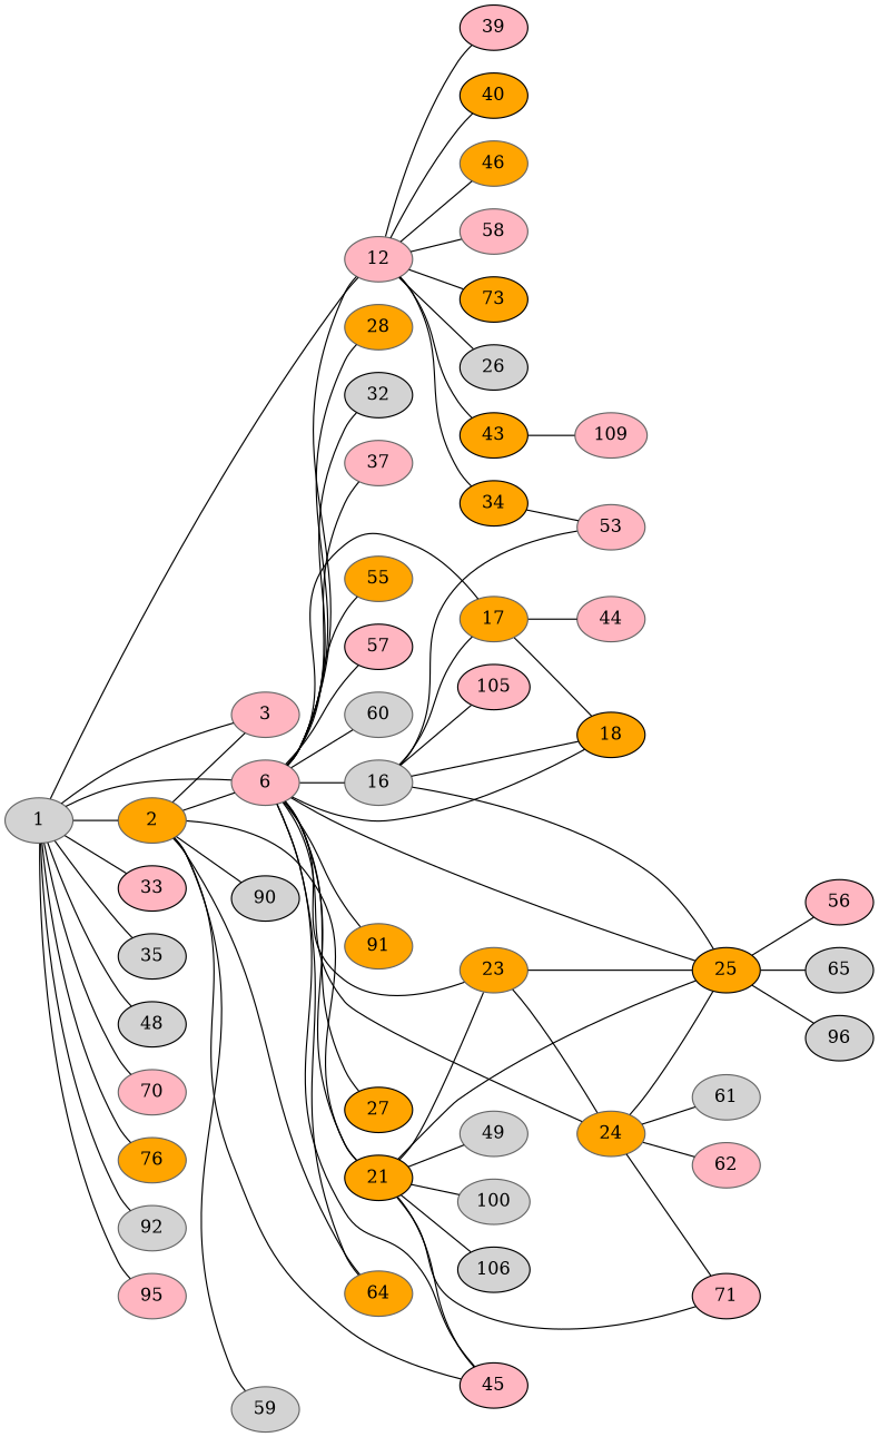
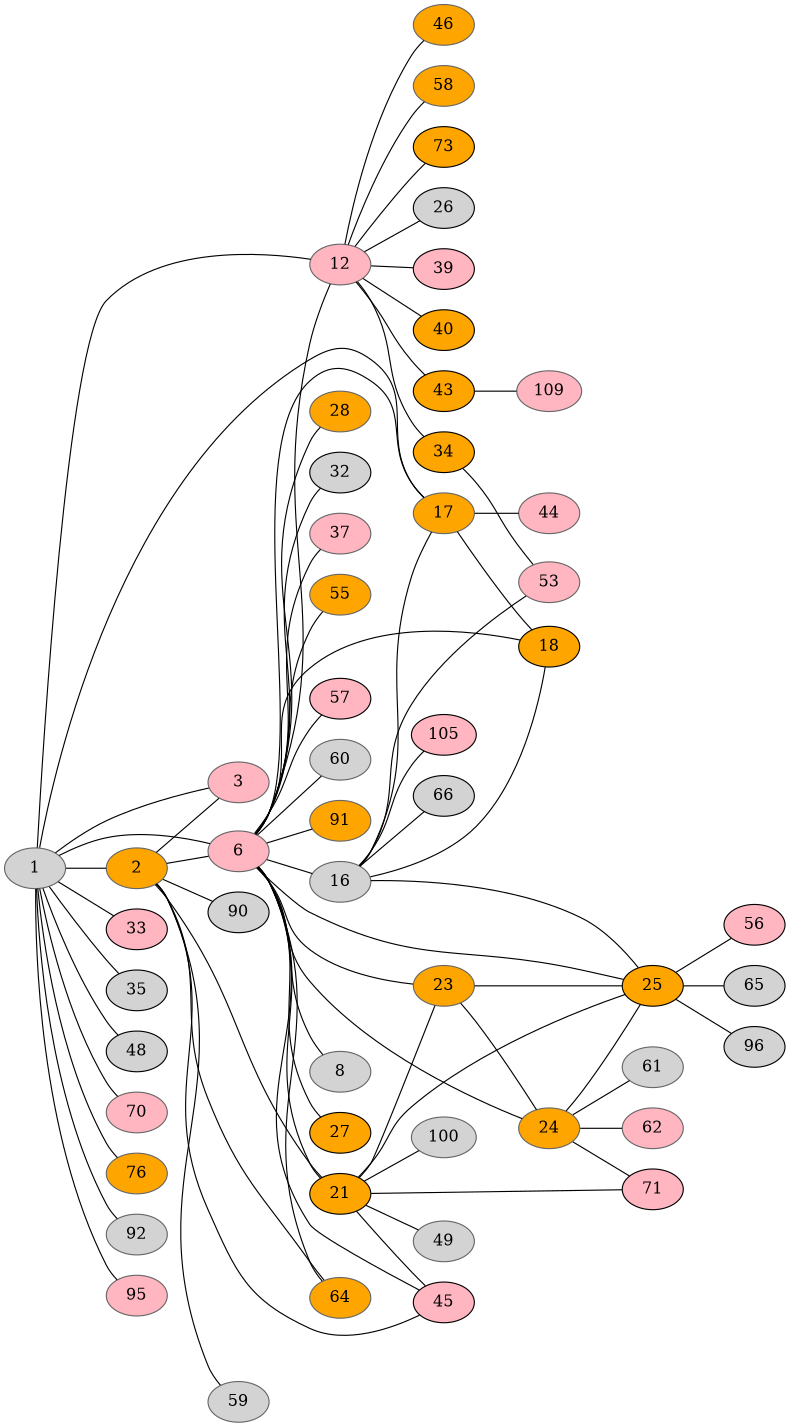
  graph {
    rankdir=LR
    node [color=gray40 fillcolor=lightgrey style=filled]
    1 [super="+4+98"]
    2 [fillcolor=orange super="+36+5+87"]
    3 [fillcolor=lightpink]
    6 [fillcolor=lightpink super="+9+38+22+7+30"]
    12 [fillcolor=lightpink super="+13+15"]
    17 [fillcolor=orange]
    33 [color=black fillcolor=lightpink]
    35 [color=black]
    48 [color=black]
    70 [fillcolor=lightpink]
    76 [fillcolor=orange]
    92
    95 [fillcolor=lightpink]
    21 [color=black fillcolor=orange]
    45 [color=black fillcolor=lightpink super="+94"]
    59
    64 [fillcolor=orange super="+82+97"]
    90 [color=black]
+   8 [super="+63+75"]
    16
    18 [color=black fillcolor=orange super="+47+31"]
    23 [fillcolor=orange super="+67+72"]
    24 [fillcolor=orange]
    25 [color=black fillcolor=orange]
    27 [color=black fillcolor=orange]
    28 [fillcolor=orange]
    32 [color=black]
    37 [fillcolor=lightpink]
    55 [fillcolor=orange]
    57 [color=black fillcolor=lightpink]
    60
    91 [fillcolor=orange]
    26 [color=black super="+54"]
    34 [color=black fillcolor=orange super="+41"]
    39 [color=black fillcolor=lightpink super="+51+78+42"]
    40 [color=black fillcolor=orange]
    43 [color=black fillcolor=orange]
    46 [fillcolor=orange]
-   58 [fillcolor=lightpink]
+   58 [fillcolor=orange]
    73 [color=black fillcolor=orange]
    44 [fillcolor=lightpink]
    49
    100 [super="+101"]
-   106 [color=black]
    71 [color=black fillcolor=lightpink]
    53 [fillcolor=lightpink]
+   66 [color=black]
    105 [color=black fillcolor=lightpink]
    61
    62 [fillcolor=lightpink]
    56 [color=black fillcolor=lightpink]
    65 [color=black]
    96 [color=black]
    n54 [fillcolor=lightpink label=109]
    1 -- 2 [weight=4]
    1 -- 3 [weight=2]
    1 -- 6
    1 -- 12 [weight=4]
+   1 -- 17
    1 -- 33
    1 -- 35
    1 -- 48
    1 -- 70
    1 -- 76
    1 -- 92
    1 -- 95
    2 -- 3 [weight=2]
    2 -- 6
    2 -- 21
    2 -- 45
    2 -- 59
    2 -- 64
    2 -- 90
    6 -- 12 [weight=2]
    6 -- 17 [weight=2]
    6 -- 21
    6 -- 45
    6 -- 64
+   6 -- 8 [weight=5]
    6 -- 16 [weight=2]
    6 -- 18 [weight=2]
    6 -- 23
    6 -- 24
    6 -- 25
    6 -- 27
    6 -- 28
    6 -- 32
    6 -- 37
    6 -- 55
    6 -- 57
    6 -- 60
    6 -- 91
    12 -- 26
    12 -- 34
    12 -- 39
    12 -- 40
    12 -- 43
    12 -- 46
    12 -- 58
    12 -- 73
    17 -- 18
    17 -- 44
    21 -- 45
    21 -- 23
    21 -- 25
    21 -- 49
    21 -- 100
-   21 -- 106
    21 -- 71
    16 -- 17
    16 -- 18
    16 -- 25
    16 -- 53
+   16 -- 66
    16 -- 105
    23 -- 24
    23 -- 25
    24 -- 25
    24 -- 71
    24 -- 61
    24 -- 62
    25 -- 56
    25 -- 65
    25 -- 96
    34 -- 53
    43 -- n54
  }
